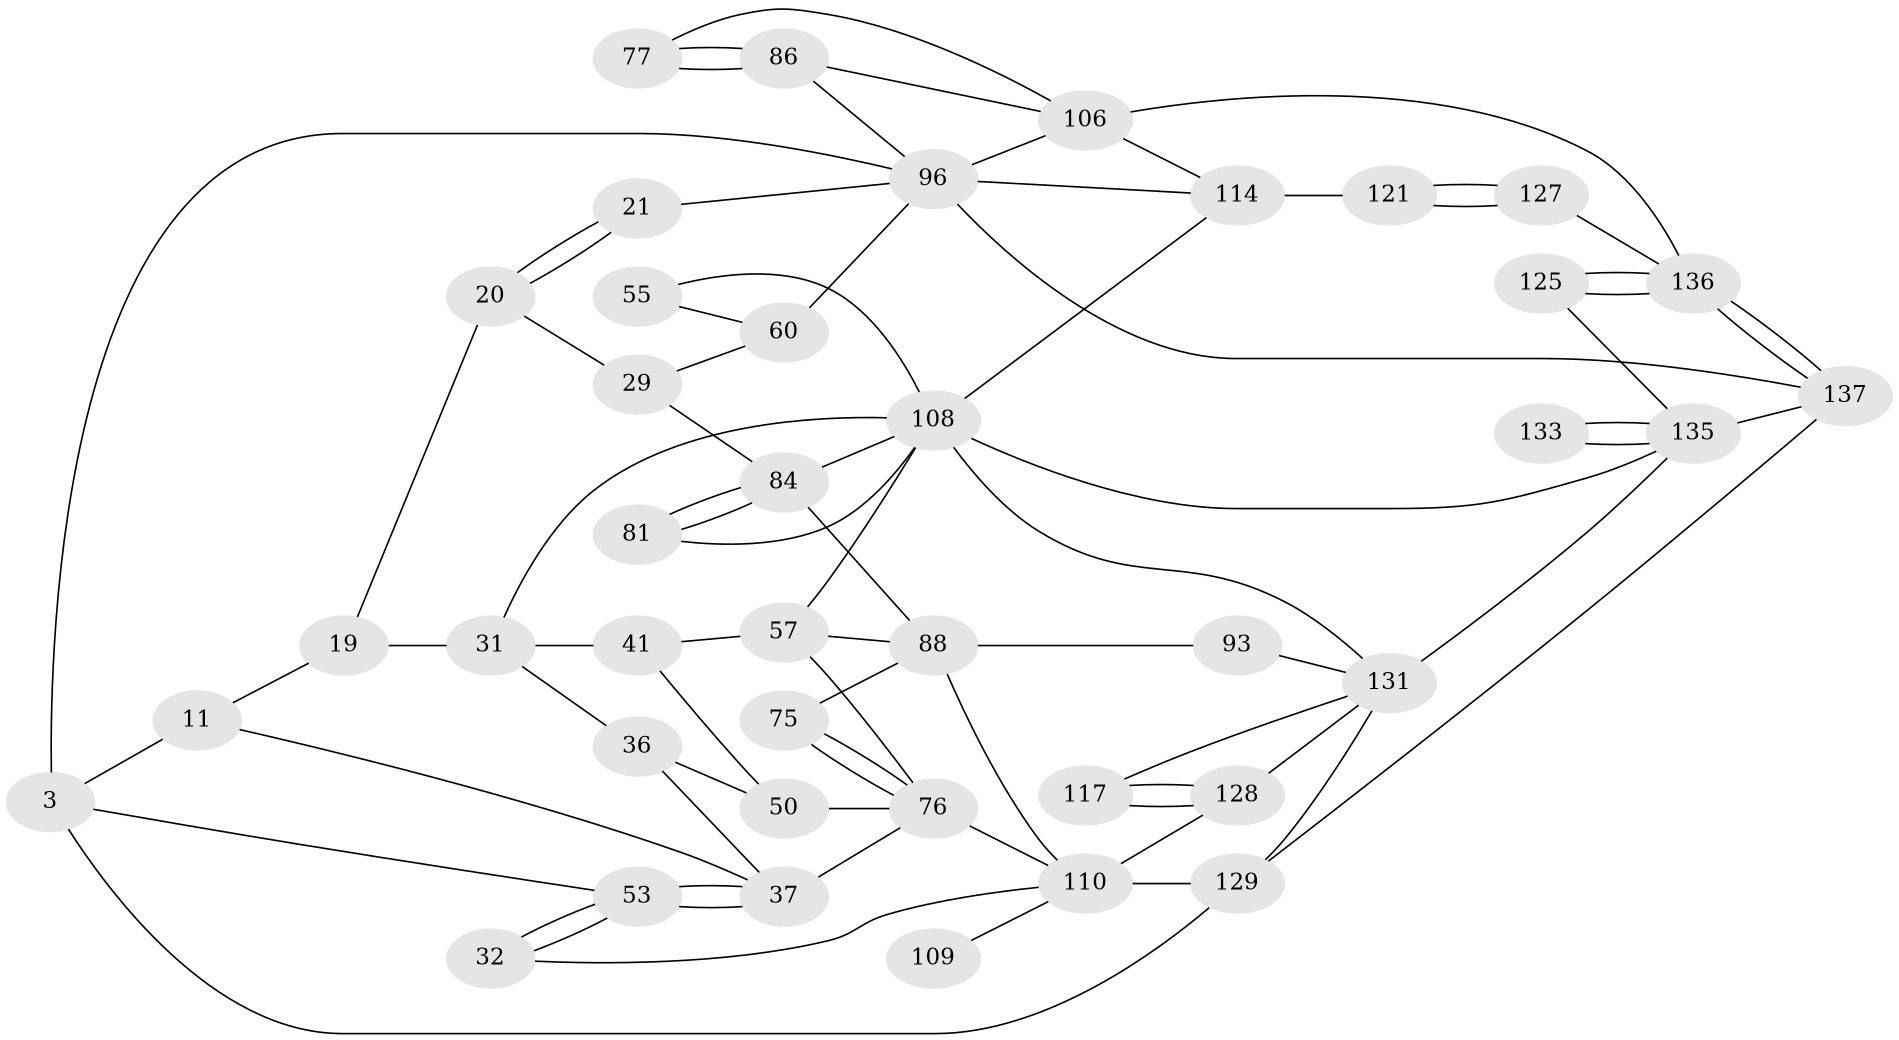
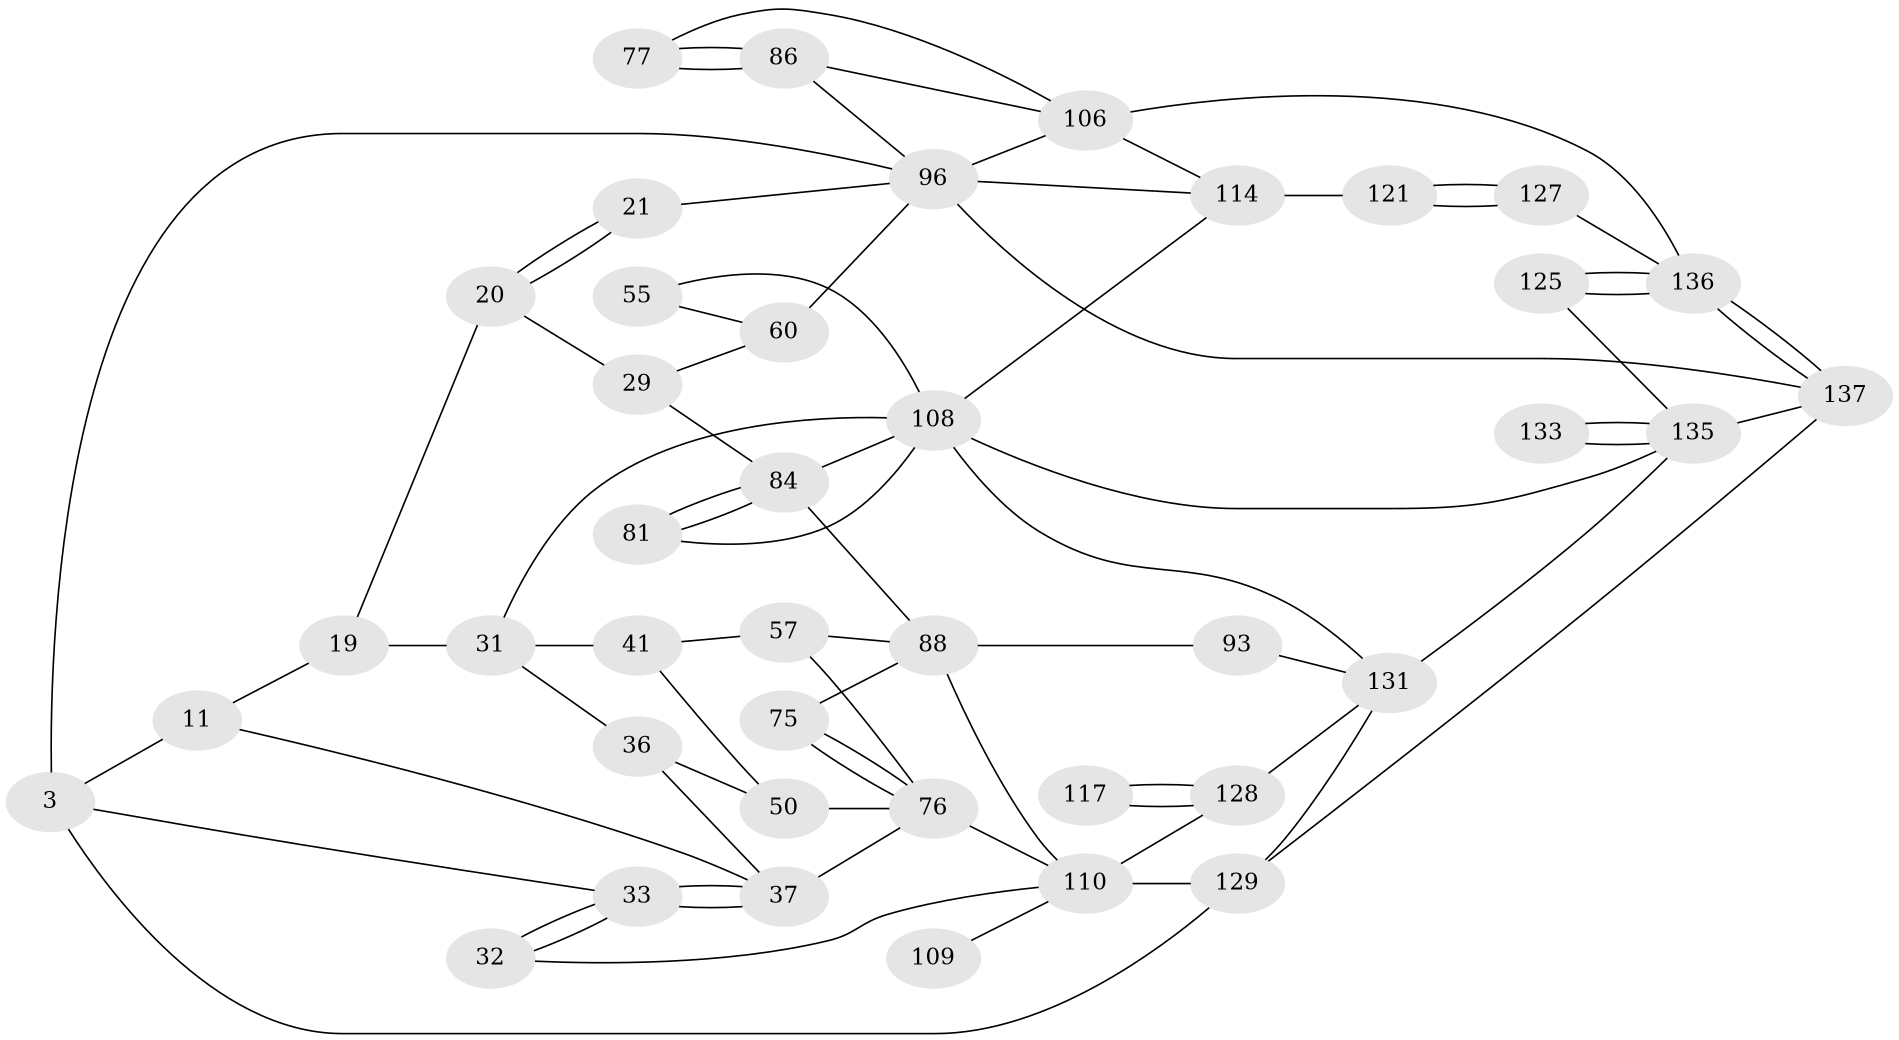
  graph {
    rankdir=LR
    node [color=gray90 style=filled]
    3 [super="+2+1"]
    11 [super="+6"]
-   33 [super="+8+30" label=53]
+   33 [super="+8+30"]
    96 [super="+79+17+64"]
    129 [super="+97"]
    19 [super="+18+15"]
    37 [super="+34"]
    106 [super="+90+89+100"]
    114 [super="+105+104+94"]
    137 [super="+134"]
    131 [super="+130+116+107+115+113"]
    20 [super="+14"]
    31 [super="+23+25+26"]
    76 [super="+72"]
    21 [super="+16"]
    29 [super="+24"]
    108 [super="+101+102+53+58+103+28"]
    36 [super="+22+35"]
    41 [super="+40+39"]
    60 [super="+52+45"]
    84 [super="+80"]
    135 [super="+124+123+132"]
    50 [super="+42"]
    57 [super="+56+44"]
    32
    110 [super="+98+99+87"]
    128 [super="+111+112"]
    88 [super="+85+68+83"]
    55 [super="+51"]
    93 [super="+92"]
    75 [super="+67"]
    86 [super="+65+66"]
    77
    136 [super="+119+118+126"]
    81
    121 [super="+120"]
    109
    127
    117
    125
    133
    3 -- 11
    3 -- 33 [weight=2]
    3 -- 96 [weight=2]
    3 -- 129
    11 -- 19 [weight=2]
    11 -- 37
    33 -- 37 [weight=2]
    33 -- 37
    96 -- 106 [weight=2]
    96 -- 114
    96 -- 137
    129 -- 137 [weight=2]
    129 -- 131
    19 -- 20
    19 -- 31 [weight=2]
    37 -- 76
    106 -- 114 [weight=2]
    106 -- 136 [weight=2]
    114 -- 121
    131 -- 135
    20 -- 21 [weight=2]
    20 -- 21
    20 -- 29 [weight=2]
    31 -- 108
    31 -- 36
    31 -- 41 [weight=2]
    76 -- 110 [weight=2]
    21 -- 96 [weight=2]
    29 -- 60
    29 -- 84
    108 -- 114 [weight=3]
    108 -- 131
    108 -- 135
    36 -- 37 [weight=2]
    36 -- 50 [weight=2]
    41 -- 50
    41 -- 57 [weight=2]
    60 -- 96 [weight=2]
    84 -- 108
    84 -- 88
    135 -- 137
    50 -- 76 [weight=2]
    57 -- 76
-   57 -- 108
    57 -- 88
    32 -- 33 [weight=2]
    32 -- 33
    32 -- 110
    110 -- 129
    110 -- 128
    128 -- 131 [weight=2]
    88 -- 110
    88 -- 93 [weight=2]
    55 -- 108 [weight=2]
    55 -- 60 [weight=2]
    93 -- 131 [weight=2]
    75 -- 76 [weight=2]
    75 -- 76
    75 -- 88 [weight=2]
    86 -- 96 [weight=2]
    86 -- 106
    77 -- 106
    77 -- 86 [weight=2]
    77 -- 86
    136 -- 137
    136 -- 137
    81 -- 108
    81 -- 84 [weight=2]
    81 -- 84
    121 -- 127 [weight=2]
    121 -- 127
    109 -- 110 [weight=3]
    127 -- 136
-   117 -- 131
    117 -- 128 [weight=2]
    117 -- 128
    125 -- 135
    125 -- 136 [weight=2]
    125 -- 136
    133 -- 135 [weight=3]
    133 -- 135
  }
